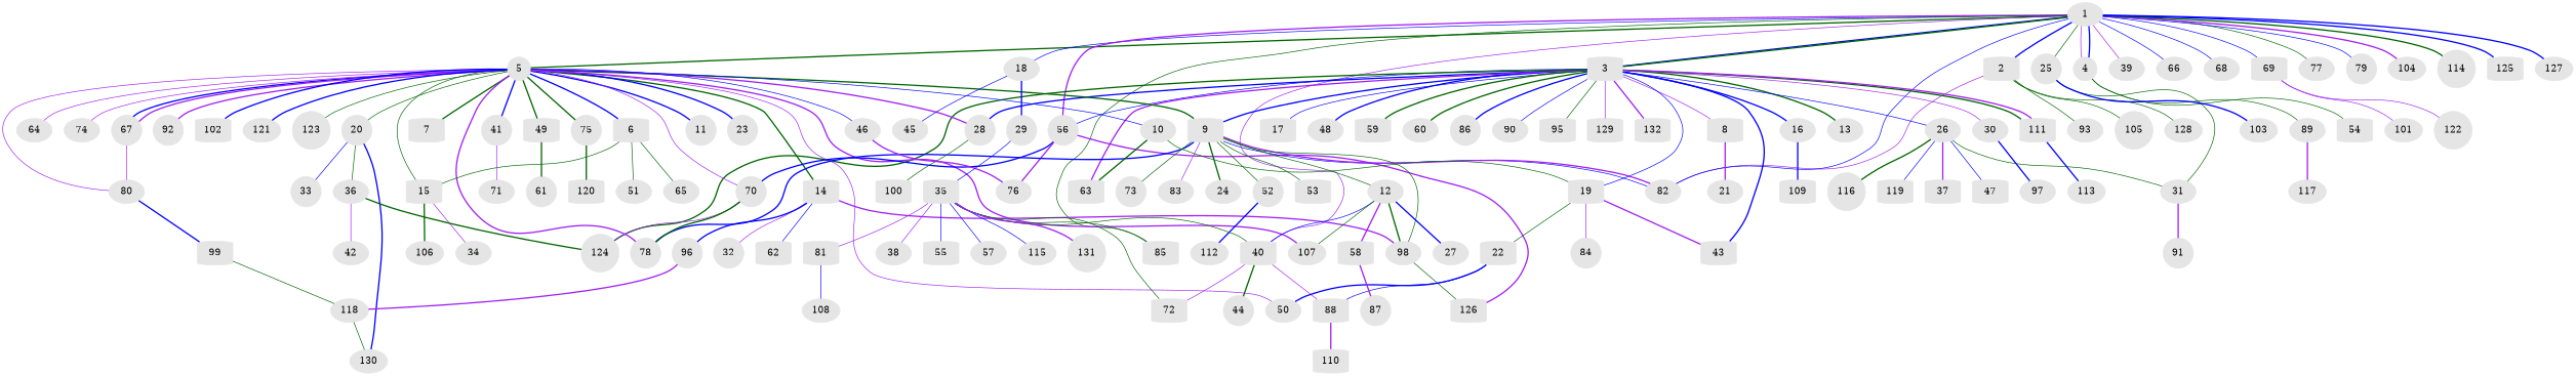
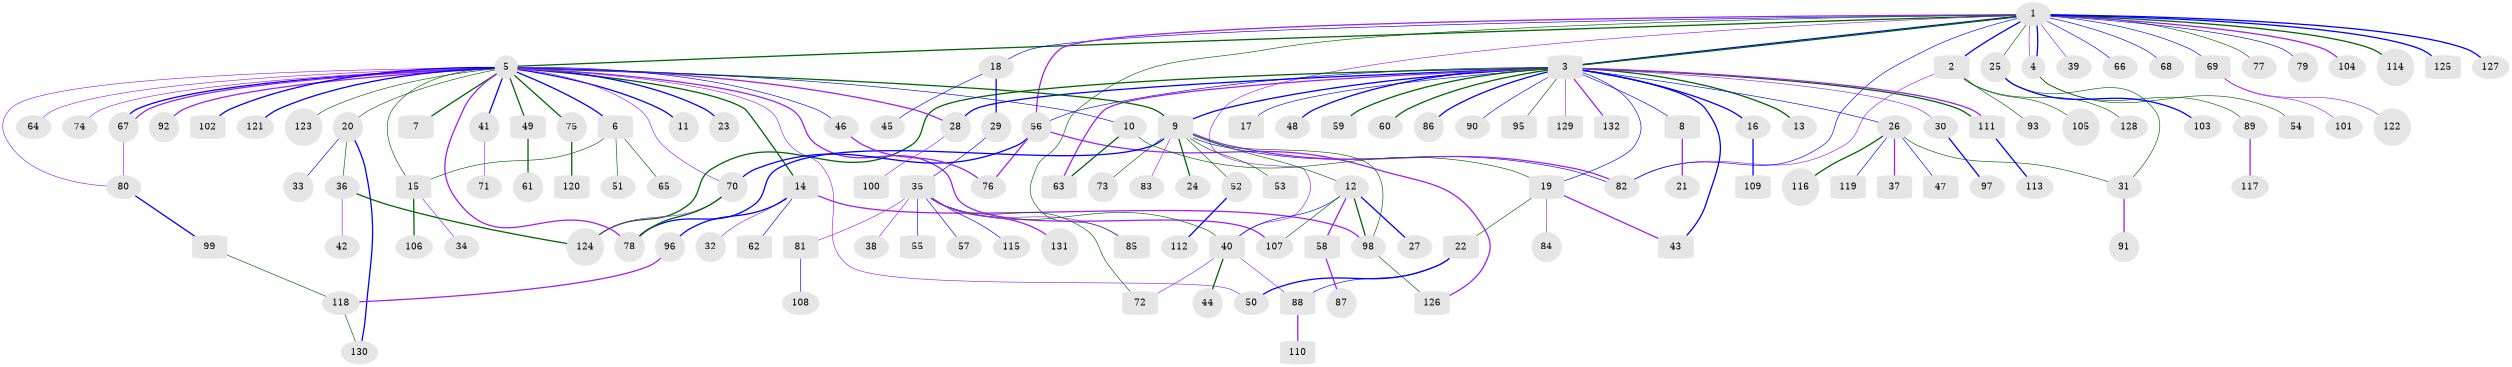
  graph {
    node [color=gray90 shape=ellipse style=filled]
    edge [color=blue style=solid]
    2 [shape=cylinder]
    1
    3 [shape=cylinder]
    4 [shape=circle]
    5 [shape=circle]
    18
    25 [shape=circle]
    39
    40 [shape=cylinder]
    56 [shape=circle]
    66
    68
    69 [shape=cylinder]
    77
    79 [shape=circle]
    82
    85 [shape=cylinder]
    104
    114 [shape=circle]
    125 [shape=cylinder]
    127
    93
    105 [shape=circle]
    128
    8 [shape=cylinder]
    9 [shape=cylinder]
    13
    16
    17 [shape=cylinder]
    19 [shape=cylinder]
    26
    28 [shape=circle]
    30
    43 [shape=cylinder]
    48
    59 [shape=cylinder]
    60
    63 [shape=cylinder]
    86 [shape=circle]
    90
    95 [shape=cylinder]
    111 [shape=cylinder]
    124 [shape=circle]
    129 [shape=cylinder]
    132 [shape=cylinder]
    54 [shape=cylinder]
    89
    6 [shape=cylinder]
    7 [shape=cylinder]
    10
    11 [shape=circle]
    14 [shape=cylinder]
    15 [shape=cylinder]
    20 [shape=circle]
    23 [shape=circle]
    41 [shape=circle]
    46
    49 [shape=cylinder]
    50
    64
    67 [shape=circle]
    70 [shape=circle]
    74
    75 [shape=circle]
    78 [shape=circle]
    80
    92 [shape=circle]
    102 [shape=cylinder]
    107
    121
    123 [shape=circle]
    29 [shape=circle]
    45
    31
    103
    88 [shape=cylinder]
    72 [shape=cylinder]
    44 [shape=circle]
    76
    126 [shape=cylinder]
    101
    122 [shape=circle]
    21
    12
    24
    52 [shape=circle]
    53 [shape=cylinder]
    73 [shape=circle]
    83
    98
    109 [shape=cylinder]
    22 [shape=cylinder]
    84 [shape=circle]
    37 [shape=cylinder]
    47 [shape=cylinder]
    116 [shape=circle]
    119 [shape=cylinder]
    100 [shape=cylinder]
    97
    113
    117
    51
    65
    32 [shape=circle]
    62 [shape=cylinder]
    96 [shape=circle]
    34
    106
    33 [shape=circle]
    36
    130
    71
    61 [shape=circle]
    120 [shape=cylinder]
    99 [shape=cylinder]
    27
    58 [shape=cylinder]
    112
    87 [shape=circle]
    118
    35 [shape=cylinder]
    42
    110 [shape=cylinder]
    91 [shape=circle]
    38
    55 [shape=cylinder]
    57
    81 [shape=cylinder]
    115
    131 [shape=circle]
    108
    2 -- 82 [color=purple]
    2 -- 93 [color=darkgreen]
    2 -- 105 [color=darkgreen]
    2 -- 128 [color=darkgreen]
    1 -- 2 [style=bold]
    1 -- 3 [style=bold]
    1 -- 3 [color=darkgreen style=bold]
    1 -- 4 [color=purple]
    1 -- 4 [style=bold]
    1 -- 5 [color=darkgreen style=bold]
    1 -- 18
    1 -- 25 [color=darkgreen]
    1 -- 39 [color=purple]
    1 -- 40 [color=purple]
    1 -- 56 [color=purple style=bold]
    1 -- 66
    1 -- 68
    1 -- 69
    1 -- 77 [color=darkgreen]
    1 -- 79
    1 -- 82
    1 -- 85 [color=darkgreen]
    1 -- 104 [color=purple style=bold]
    1 -- 114 [color=darkgreen style=bold]
    1 -- 125 [style=bold]
    1 -- 127 [style=bold]
    3 -- 56
-   3 -- 8 [color=purple]
+   3 -- 8
    3 -- 9 [style=bold]
    3 -- 13 [color=darkgreen style=bold]
    3 -- 16 [style=bold]
    3 -- 17
    3 -- 19
    3 -- 26
    3 -- 28 [style=bold]
    3 -- 30 [color=purple]
    3 -- 43 [style=bold]
    3 -- 48 [style=bold]
    3 -- 59 [color=darkgreen style=bold]
    3 -- 60 [color=darkgreen style=bold]
    3 -- 63 [color=purple style=bold]
    3 -- 86 [style=bold]
    3 -- 90
    3 -- 95 [color=darkgreen]
    3 -- 111 [color=darkgreen style=bold]
    3 -- 111 [color=purple style=bold]
    3 -- 124 [color=darkgreen style=bold]
    3 -- 129 [color=purple]
    3 -- 132 [color=purple style=bold]
    4 -- 54 [color=darkgreen]
    4 -- 89 [color=darkgreen]
    5 -- 9 [color=darkgreen style=bold]
    5 -- 28 [color=purple style=bold]
    5 -- 6 [style=bold]
    5 -- 7 [color=darkgreen style=bold]
    5 -- 10
    5 -- 11 [style=bold]
    5 -- 14 [color=darkgreen style=bold]
    5 -- 15 [color=darkgreen]
    5 -- 20 [color=darkgreen]
    5 -- 23 [style=bold]
    5 -- 41 [style=bold]
    5 -- 46
    5 -- 49 [color=darkgreen style=bold]
    5 -- 50 [color=purple]
    5 -- 64 [color=purple]
    5 -- 67 [style=bold]
    5 -- 67 [color=purple style=bold]
    5 -- 70 [color=purple]
    5 -- 74 [color=purple]
    5 -- 75 [color=darkgreen style=bold]
    5 -- 78 [color=purple style=bold]
    5 -- 80 [color=purple]
    5 -- 92 [color=purple style=bold]
    5 -- 102 [style=bold]
    5 -- 107 [color=purple style=bold]
    5 -- 121 [style=bold]
    5 -- 123 [color=darkgreen]
    18 -- 29 [style=bold]
    18 -- 45
    25 -- 31 [color=darkgreen]
    25 -- 103 [style=bold]
    40 -- 88 [color=purple]
    40 -- 72 [color=purple]
    40 -- 44 [color=darkgreen style=bold]
    56 -- 70 [style=bold]
    56 -- 76 [color=purple style=bold]
    56 -- 126 [color=purple style=bold]
    69 -- 101 [color=purple]
    69 -- 122 [color=purple]
    8 -- 21 [color=purple style=bold]
    9 -- 82
    9 -- 82 [color=purple style=bold]
    9 -- 78 [style=bold]
    9 -- 12 [color=darkgreen]
    9 -- 24 [color=darkgreen style=bold]
    9 -- 52 [color=darkgreen]
    9 -- 53 [color=darkgreen]
    9 -- 73 [color=darkgreen]
    9 -- 83 [color=purple]
    9 -- 98 [color=darkgreen]
    16 -- 109 [style=bold]
    19 -- 43 [color=purple style=bold]
    19 -- 22 [color=darkgreen]
    19 -- 84 [color=purple]
    26 -- 31 [color=darkgreen]
    26 -- 37 [color=purple style=bold]
    26 -- 47
    26 -- 116 [color=darkgreen style=bold]
    26 -- 119
-   28 -- 100 [color=darkgreen]
+   28 -- 100 [color=purple]
    30 -- 97 [style=bold]
    111 -- 113 [style=bold]
    89 -- 117 [color=purple style=bold]
    6 -- 15 [color=darkgreen]
    6 -- 51 [color=darkgreen]
    6 -- 65 [color=darkgreen]
    10 -- 19 [color=darkgreen]
    10 -- 63 [color=darkgreen style=bold]
    14 -- 98 [color=purple style=bold]
    14 -- 32 [color=purple]
    14 -- 62
    14 -- 96 [style=bold]
    15 -- 34 [color=purple]
    15 -- 106 [color=darkgreen style=bold]
    20 -- 33
    20 -- 36 [color=darkgreen]
    20 -- 130 [style=bold]
    41 -- 71 [color=purple]
    46 -- 76 [color=purple style=bold]
    49 -- 61 [color=darkgreen style=bold]
    67 -- 80 [color=purple]
    70 -- 124 [color=purple]
    70 -- 78 [color=darkgreen style=bold]
    75 -- 120 [color=darkgreen style=bold]
    80 -- 99 [style=bold]
    29 -- 35
    31 -- 91 [color=purple style=bold]
    88 -- 110 [color=purple style=bold]
    12 -- 40
    12 -- 107 [color=darkgreen]
    12 -- 98 [color=darkgreen style=bold]
    12 -- 27 [style=bold]
    12 -- 58 [color=purple style=bold]
    52 -- 112 [style=bold]
    98 -- 126 [color=darkgreen]
    22 -- 50 [style=bold]
    22 -- 88
    96 -- 118 [color=purple style=bold]
    36 -- 124 [color=darkgreen style=bold]
    36 -- 42 [color=purple]
    99 -- 118 [color=darkgreen]
    58 -- 87 [color=purple style=bold]
    118 -- 130 [color=darkgreen]
    35 -- 40 [color=darkgreen]
-   35 -- 85 [color=darkgreen]
+   35 -- 85 [color=purple]
    35 -- 72 [color=darkgreen]
    35 -- 38 [color=purple]
    35 -- 55
    35 -- 57
    35 -- 81 [color=purple]
    35 -- 115
    35 -- 131 [color=purple style=bold]
    81 -- 108
  }
